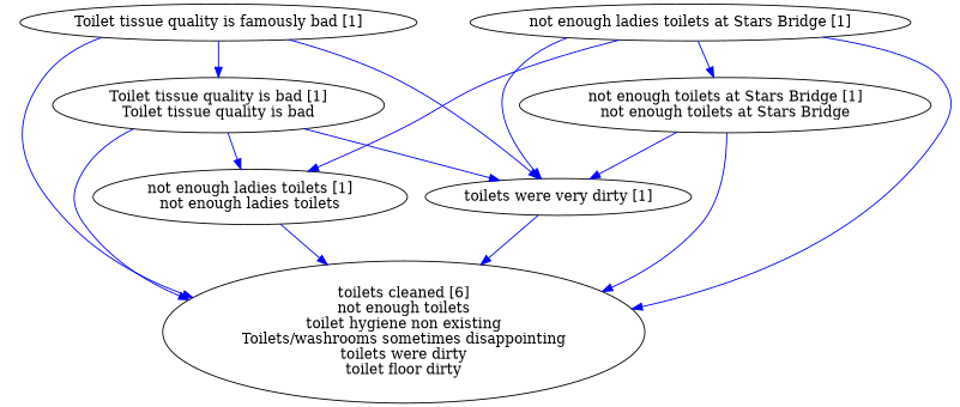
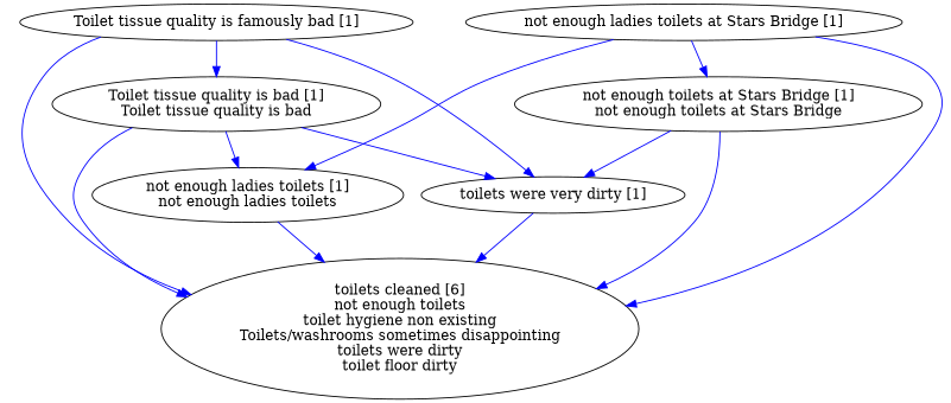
  digraph {
    edge [color=blue]
    "Toilet tissue quality is famously bad [1]"
    "toilets cleaned [6]\nnot enough toilets\ntoilet hygiene non existing\nToilets/washrooms sometimes disappointing\ntoilets were dirty\ntoilet floor dirty"
    "Toilet tissue quality is bad [1]\nToilet tissue quality is bad"
    "toilets were very dirty [1]"
    "not enough ladies toilets [1]\nnot enough ladies toilets"
    "not enough ladies toilets at Stars Bridge [1]"
    "not enough toilets at Stars Bridge [1]\nnot enough toilets at Stars Bridge"
    "Toilet tissue quality is famously bad [1]" -> "toilets cleaned [6]\nnot enough toilets\ntoilet hygiene non existing\nToilets/washrooms sometimes disappointing\ntoilets were dirty\ntoilet floor dirty"
    "Toilet tissue quality is famously bad [1]" -> "Toilet tissue quality is bad [1]\nToilet tissue quality is bad"
    "Toilet tissue quality is famously bad [1]" -> "toilets were very dirty [1]"
    "Toilet tissue quality is bad [1]\nToilet tissue quality is bad" -> "toilets cleaned [6]\nnot enough toilets\ntoilet hygiene non existing\nToilets/washrooms sometimes disappointing\ntoilets were dirty\ntoilet floor dirty"
    "Toilet tissue quality is bad [1]\nToilet tissue quality is bad" -> "toilets were very dirty [1]"
    "Toilet tissue quality is bad [1]\nToilet tissue quality is bad" -> "not enough ladies toilets [1]\nnot enough ladies toilets"
    "toilets were very dirty [1]" -> "toilets cleaned [6]\nnot enough toilets\ntoilet hygiene non existing\nToilets/washrooms sometimes disappointing\ntoilets were dirty\ntoilet floor dirty"
    "not enough ladies toilets [1]\nnot enough ladies toilets" -> "toilets cleaned [6]\nnot enough toilets\ntoilet hygiene non existing\nToilets/washrooms sometimes disappointing\ntoilets were dirty\ntoilet floor dirty"
    "not enough ladies toilets at Stars Bridge [1]" -> "toilets cleaned [6]\nnot enough toilets\ntoilet hygiene non existing\nToilets/washrooms sometimes disappointing\ntoilets were dirty\ntoilet floor dirty"
-   "not enough ladies toilets at Stars Bridge [1]" -> "toilets were very dirty [1]"
    "not enough ladies toilets at Stars Bridge [1]" -> "not enough ladies toilets [1]\nnot enough ladies toilets"
    "not enough ladies toilets at Stars Bridge [1]" -> "not enough toilets at Stars Bridge [1]\nnot enough toilets at Stars Bridge"
    "not enough toilets at Stars Bridge [1]\nnot enough toilets at Stars Bridge" -> "toilets cleaned [6]\nnot enough toilets\ntoilet hygiene non existing\nToilets/washrooms sometimes disappointing\ntoilets were dirty\ntoilet floor dirty"
    "not enough toilets at Stars Bridge [1]\nnot enough toilets at Stars Bridge" -> "toilets were very dirty [1]"
  }
